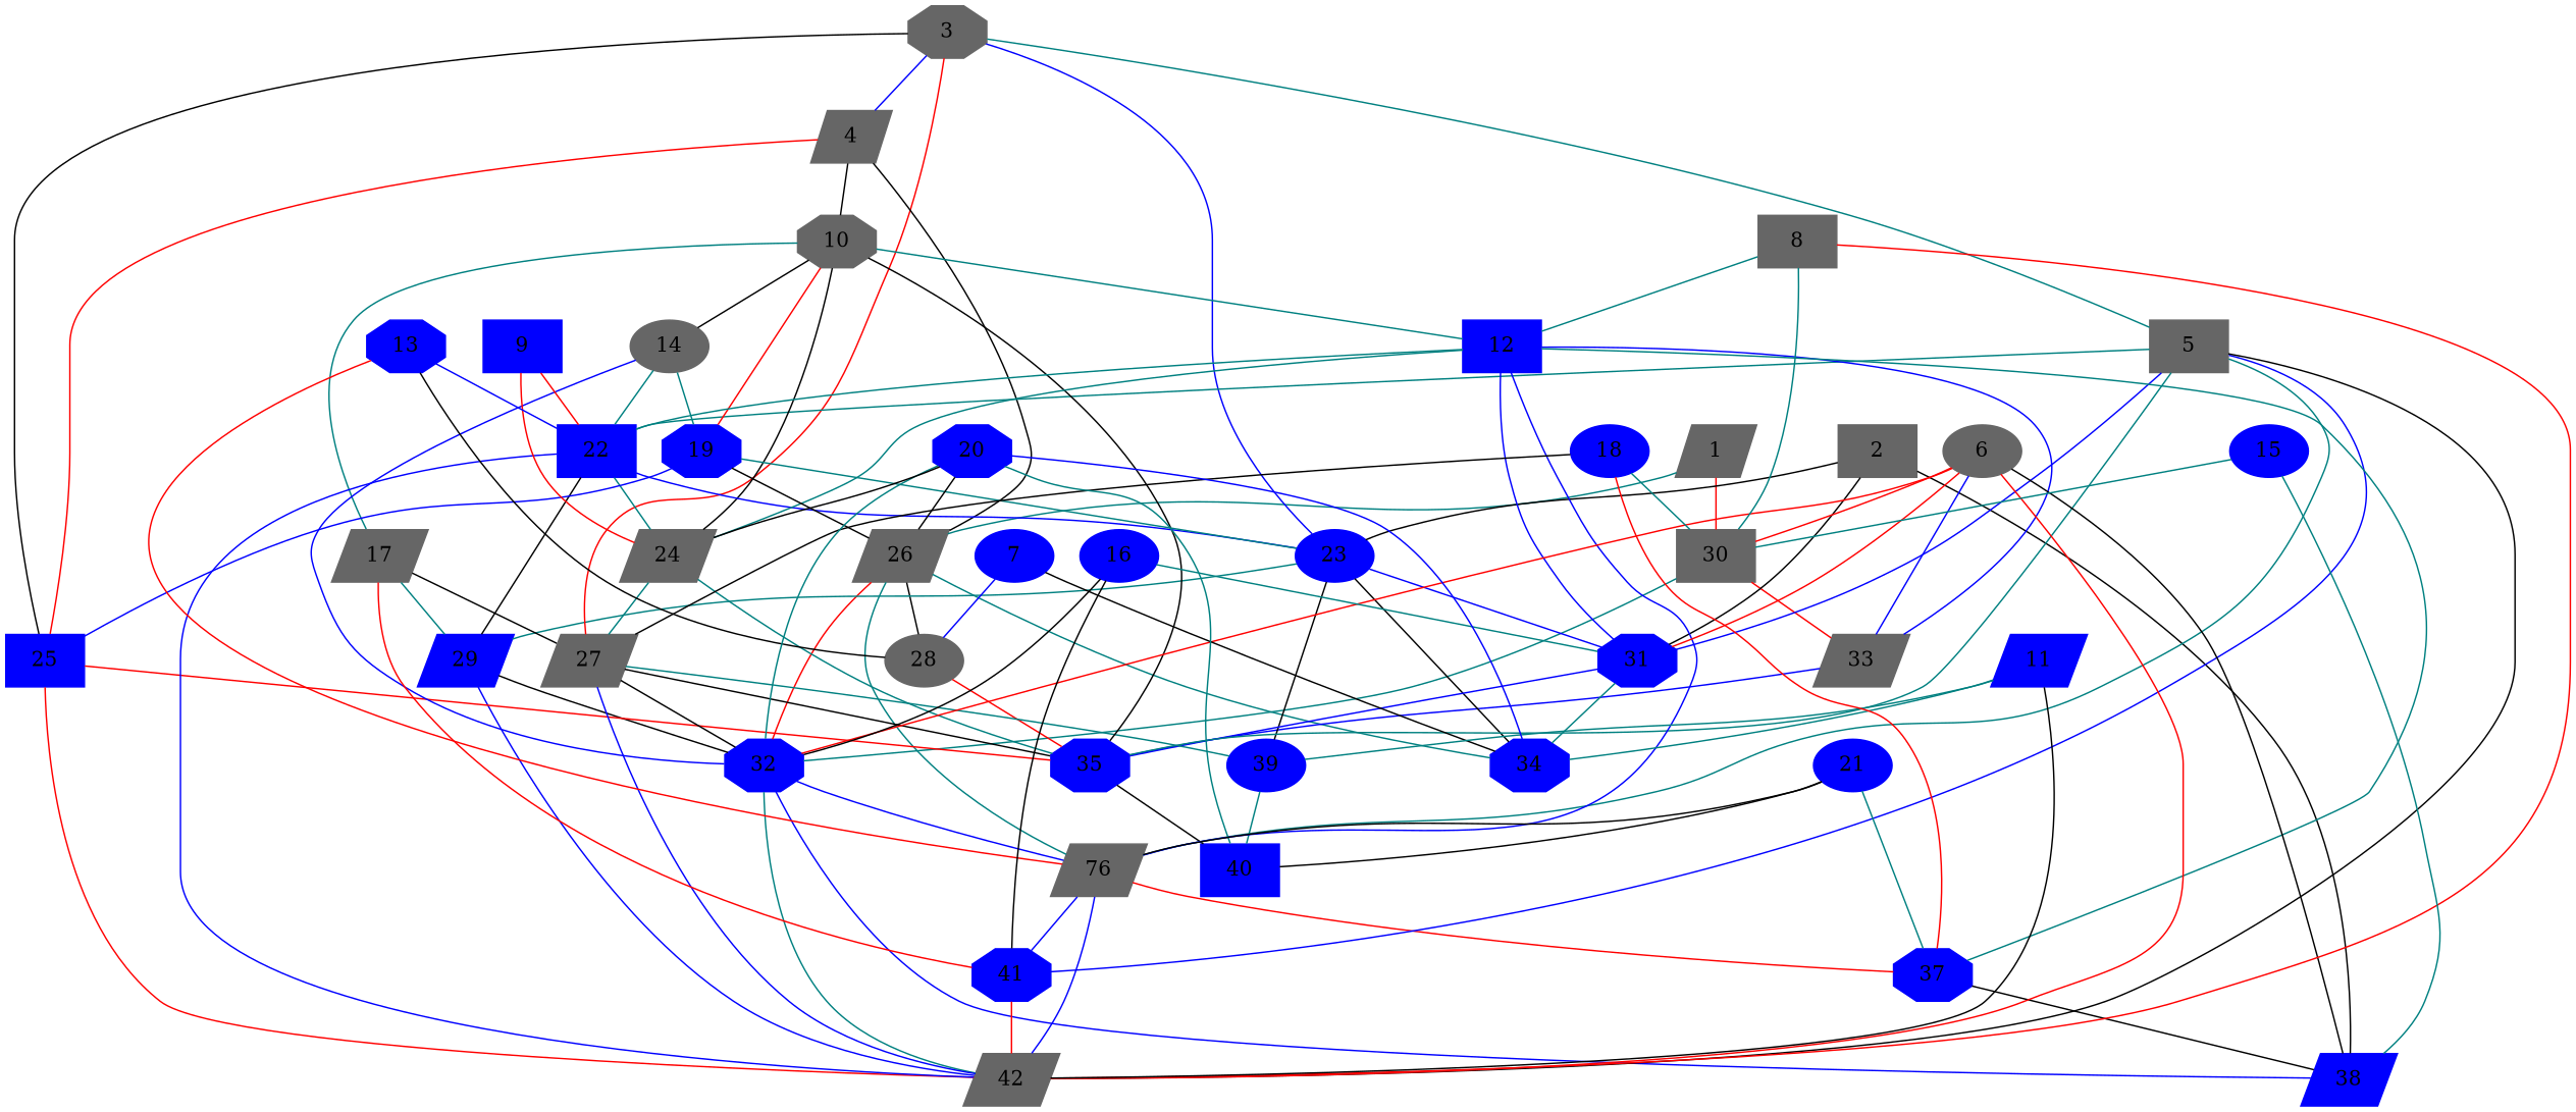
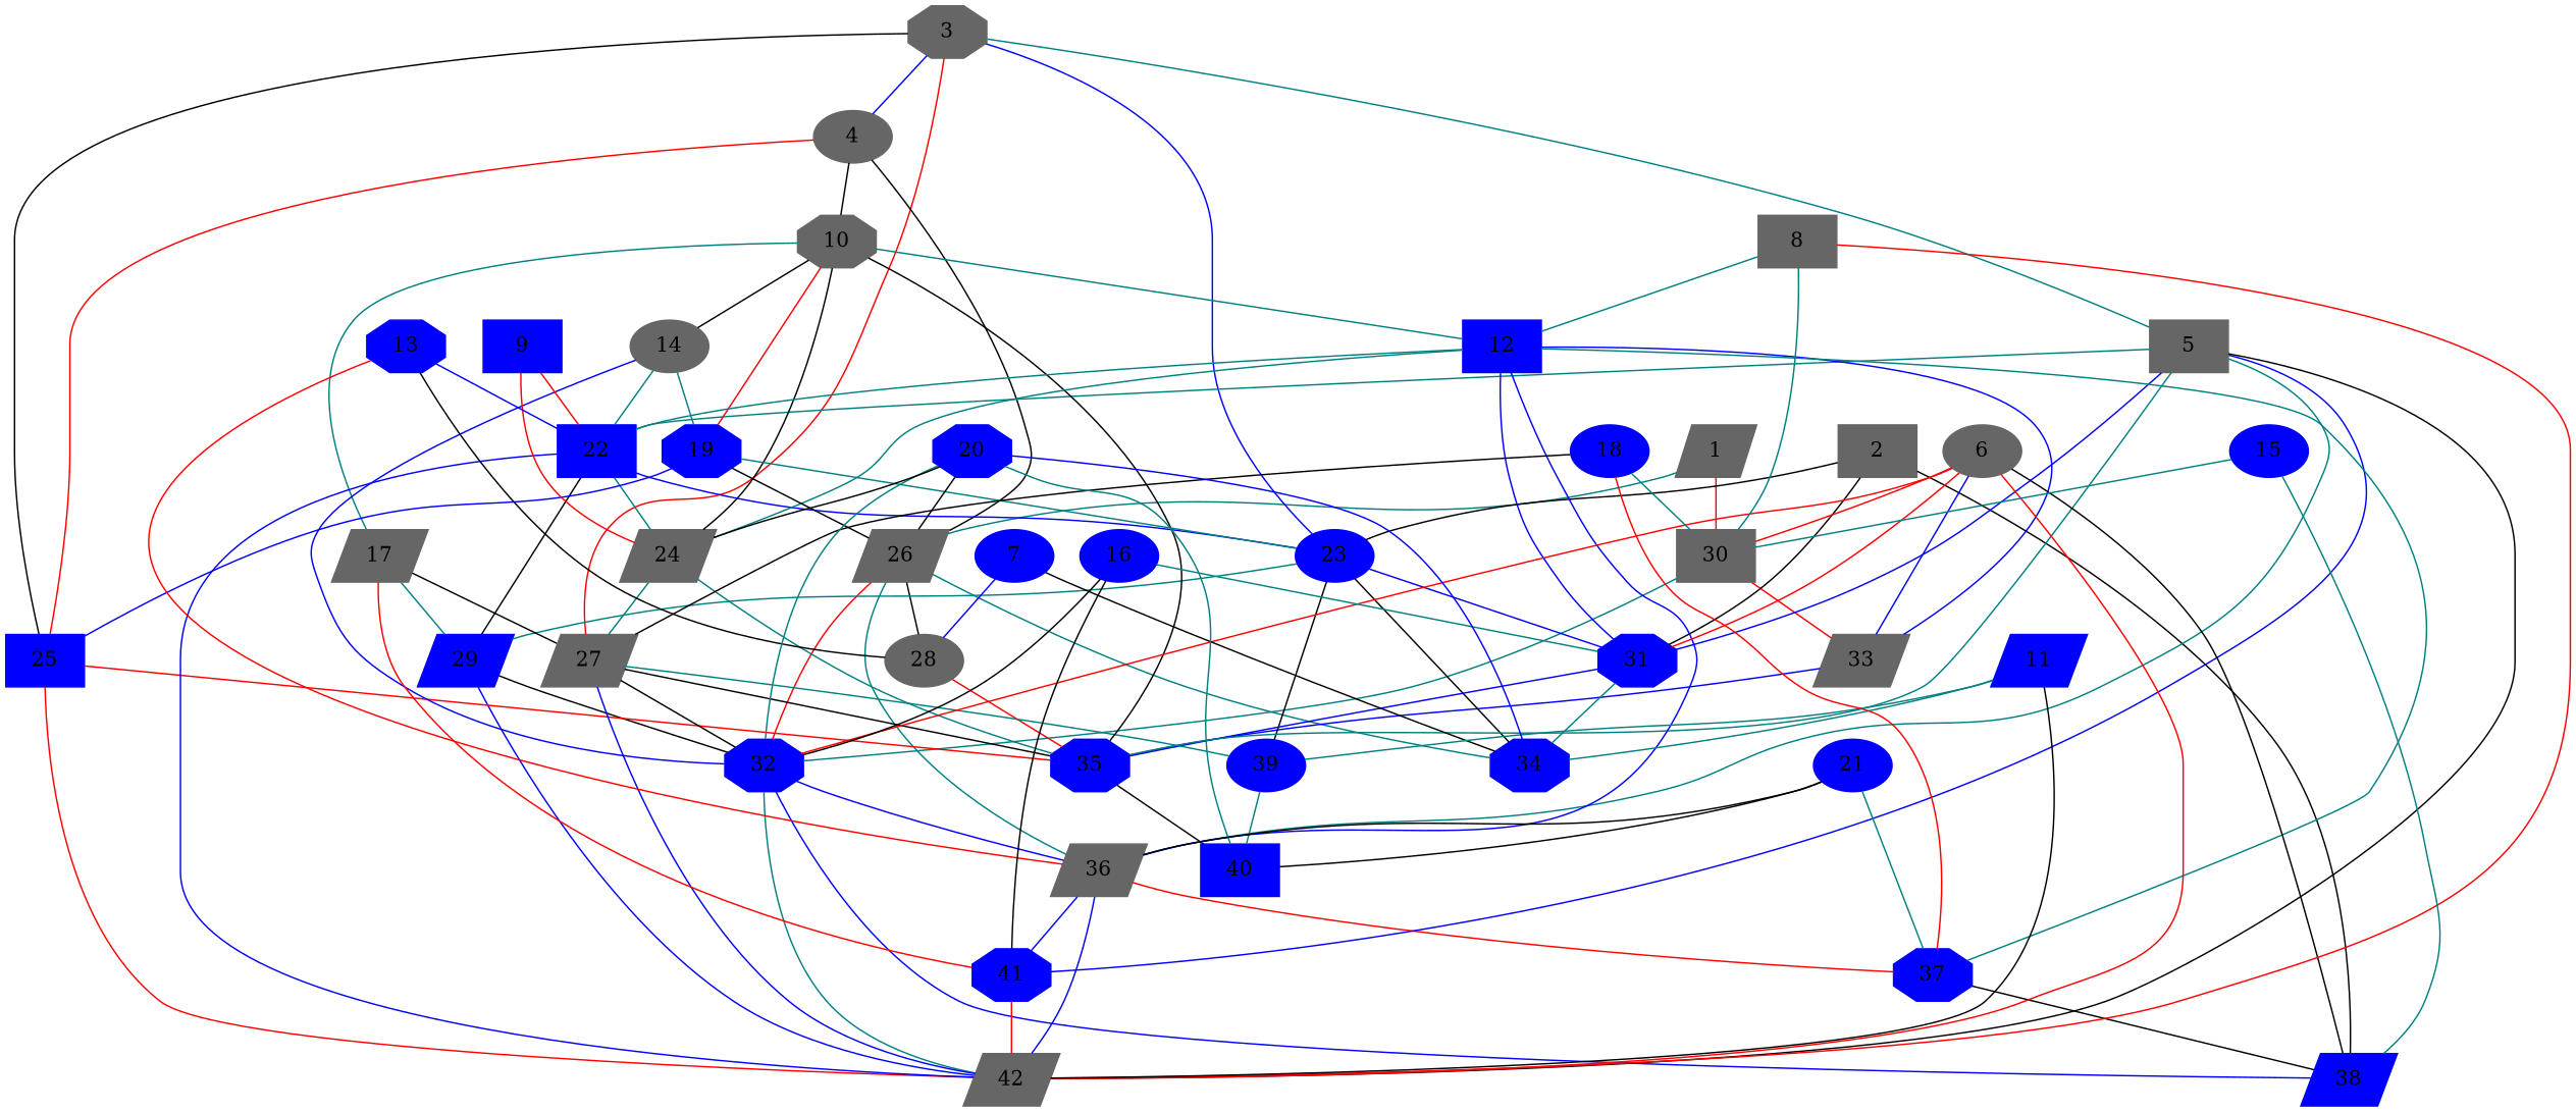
  graph {
    node [color=blue shape=parallelogram style=filled]
    edge [color=teal weight=1.0]
    1 [color=gray40]
    26 [color=gray40]
    30 [color=gray40 shape=box]
-   36 [color=gray40 label=76]
+   36 [color=gray40]
    32 [shape=octagon]
    28 [color=gray40 shape=ellipse]
    34 [shape=octagon]
    33 [color=gray40]
    2 [color=gray40 shape=box]
    23 [shape=ellipse]
    31 [shape=octagon]
    38
    39 [shape=ellipse]
    29
    35 [shape=octagon]
    3 [color=gray40 shape=octagon]
-   4 [color=gray40]
+   4 [color=gray40 shape=ellipse]
    5 [color=gray40 shape=box]
    25 [shape=box]
    27 [color=gray40]
    10 [color=gray40 shape=octagon]
    22 [shape=box]
    41 [shape=octagon]
    42 [color=gray40]
    12 [shape=box]
    24 [color=gray40]
    14 [color=gray40 shape=ellipse]
    17 [color=gray40]
    19 [shape=octagon]
    40 [shape=box]
    37 [shape=octagon]
    6 [color=gray40 shape=ellipse]
    7 [shape=ellipse]
    8 [color=gray40 shape=box]
    9 [shape=box]
    11
    13 [shape=octagon]
    15 [shape=ellipse]
    16 [shape=ellipse]
    18 [shape=ellipse]
    20 [shape=octagon]
    21 [shape=ellipse]
    1 -- 26
    1 -- 30 [color=red]
    26 -- 36
    26 -- 32 [color=red]
    26 -- 28 [color=black]
    26 -- 34
    30 -- 32
    30 -- 33 [color=red weight=2.0]
    36 -- 41 [color=blue]
    36 -- 42 [color=blue]
    36 -- 37 [color=red]
    32 -- 36 [color=blue weight=2.0]
    32 -- 38 [color=blue]
    32 -- 42
    28 -- 35 [color=red]
    33 -- 35 [color=blue]
    2 -- 23 [color=black]
    2 -- 31 [color=black]
    2 -- 38 [color=black]
    23 -- 34 [color=black]
    23 -- 31 [color=blue]
    23 -- 39 [color=black]
    23 -- 29
    31 -- 34
    31 -- 35 [color=blue]
    39 -- 40
    29 -- 32 [color=black]
    29 -- 42 [color=blue]
    35 -- 40 [color=black]
    3 -- 23 [color=blue]
    3 -- 4 [color=blue]
    3 -- 5
    3 -- 25 [color=black]
    3 -- 27 [color=red]
    4 -- 26 [color=black]
    4 -- 25 [color=red]
    4 -- 10 [color=black]
    5 -- 36
    5 -- 31 [color=blue]
    5 -- 35
    5 -- 22
    5 -- 41 [color=blue]
    5 -- 42 [color=black]
    25 -- 35 [color=red]
    25 -- 42 [color=red weight=2.0]
    27 -- 32 [color=black]
    27 -- 39
    27 -- 35 [color=black weight=3.0]
    27 -- 42 [color=blue]
    10 -- 35 [color=black]
    10 -- 12
    10 -- 24 [color=black]
    10 -- 14 [color=black]
    10 -- 17
    10 -- 19 [color=red]
    22 -- 23 [color=blue]
    22 -- 29 [color=black]
    22 -- 42 [color=blue]
    22 -- 24
    41 -- 42 [color=red]
    12 -- 36 [color=blue]
    12 -- 33 [color=blue]
    12 -- 31 [color=blue]
    12 -- 22
    12 -- 24
    12 -- 37
    24 -- 35 [weight=2.0]
    24 -- 27
    14 -- 32 [color=blue]
    14 -- 22
    14 -- 19
    17 -- 29
    17 -- 27 [color=black]
    17 -- 41 [color=red]
    19 -- 26 [color=black]
    19 -- 23
    19 -- 25 [color=blue]
    37 -- 38 [color=black]
    6 -- 30 [color=red]
    6 -- 32 [color=red]
    6 -- 33 [color=blue]
    6 -- 31 [color=red]
    6 -- 38 [color=black]
    6 -- 42 [color=red weight=2.0]
    7 -- 28 [color=blue]
    7 -- 34 [color=black]
    8 -- 30
    8 -- 42 [color=red]
    8 -- 12
    9 -- 22 [color=red]
    9 -- 24 [color=red]
    11 -- 34
    11 -- 39
    11 -- 42 [color=black]
    13 -- 36 [color=red]
    13 -- 28 [color=black]
    13 -- 22 [color=blue]
    15 -- 30
    15 -- 38
    16 -- 32 [color=black]
    16 -- 31
    16 -- 41 [color=black]
    18 -- 30
    18 -- 27 [color=black]
    18 -- 37 [color=red]
    20 -- 26 [color=black]
    20 -- 32
    20 -- 34 [color=blue]
    20 -- 24 [color=black]
    20 -- 40
    21 -- 36 [color=black]
    21 -- 40 [color=black]
    21 -- 37
  }
